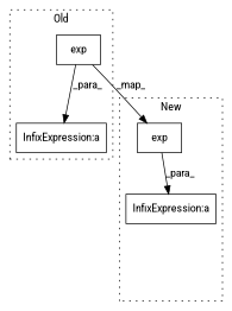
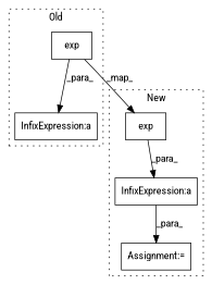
  digraph {
    fontname="Roboto Condensed"
    node [a=32 l="4,1" shape=box fontname="Roboto Condensed"]
    edge [fontname="Roboto Condensed"]
    n1 [label=exp s="4180,4251"]
    n2 [a=27 l=3 label="InfixExpression:a" s=4272]
    n3 [label=exp s="3917,3974"]
+   n4 [a=7 l=1 label="Assignment:=" s=4230]
    n5 [a=27 l=3 label="InfixExpression:a" s=3908]
    subgraph cluster_1 {
      label=Old
      style=dotted
      n1
      n2
    }
    subgraph cluster_2 {
      label=New
      style=dotted
      n3
+     n4
      n5
    }
    n1 -> n2 [label=_para_]
    n1 -> n3 [label=_map_]
    n3 -> n5 [label=_para_]
+   n5 -> n4 [label=_para_]
  }
